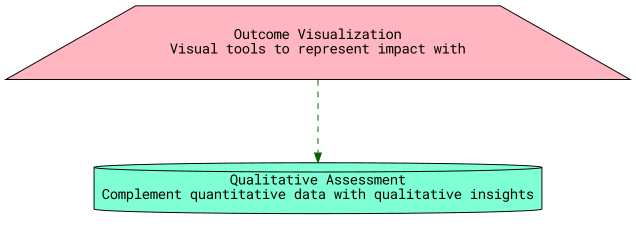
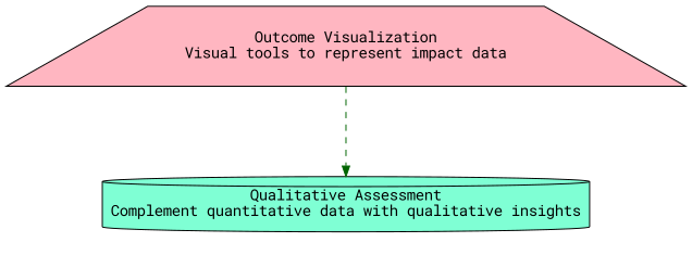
  digraph {
    nodesep=0.6
    rankdir=TB
    ranksep=1.2
    fontname="Roboto Mono"
    node [style=filled fontname="Roboto Mono"]
    n1 [label="Qualitative Assessment\nComplement quantitative data with qualitative insights" shape=cylinder fillcolor=aquamarine]
-   n2 [label="Outcome Visualization\nVisual tools to represent impact with" shape=trapezium fillcolor=lightpink]
+   n2 [label="Outcome Visualization\nVisual tools to represent impact data" shape=trapezium fillcolor=lightpink]
    subgraph cluster_1 {
      rank=min
      style=invis
      n1
    }
    n2 -> n1 [color=darkgreen style=dashed fontname="Roboto Mono"]
  }
